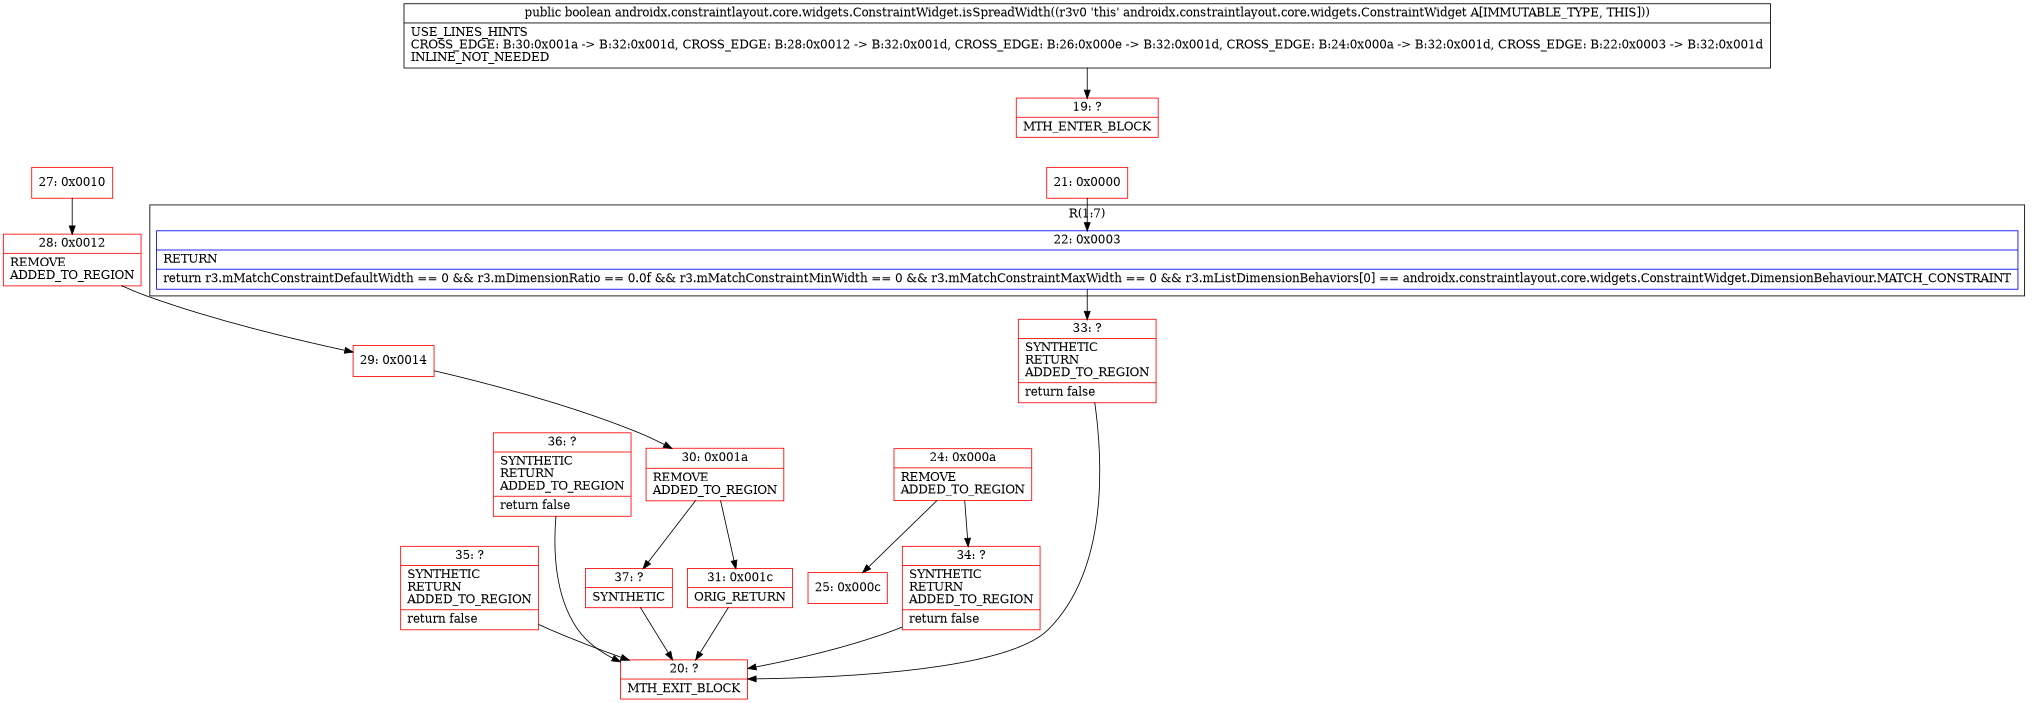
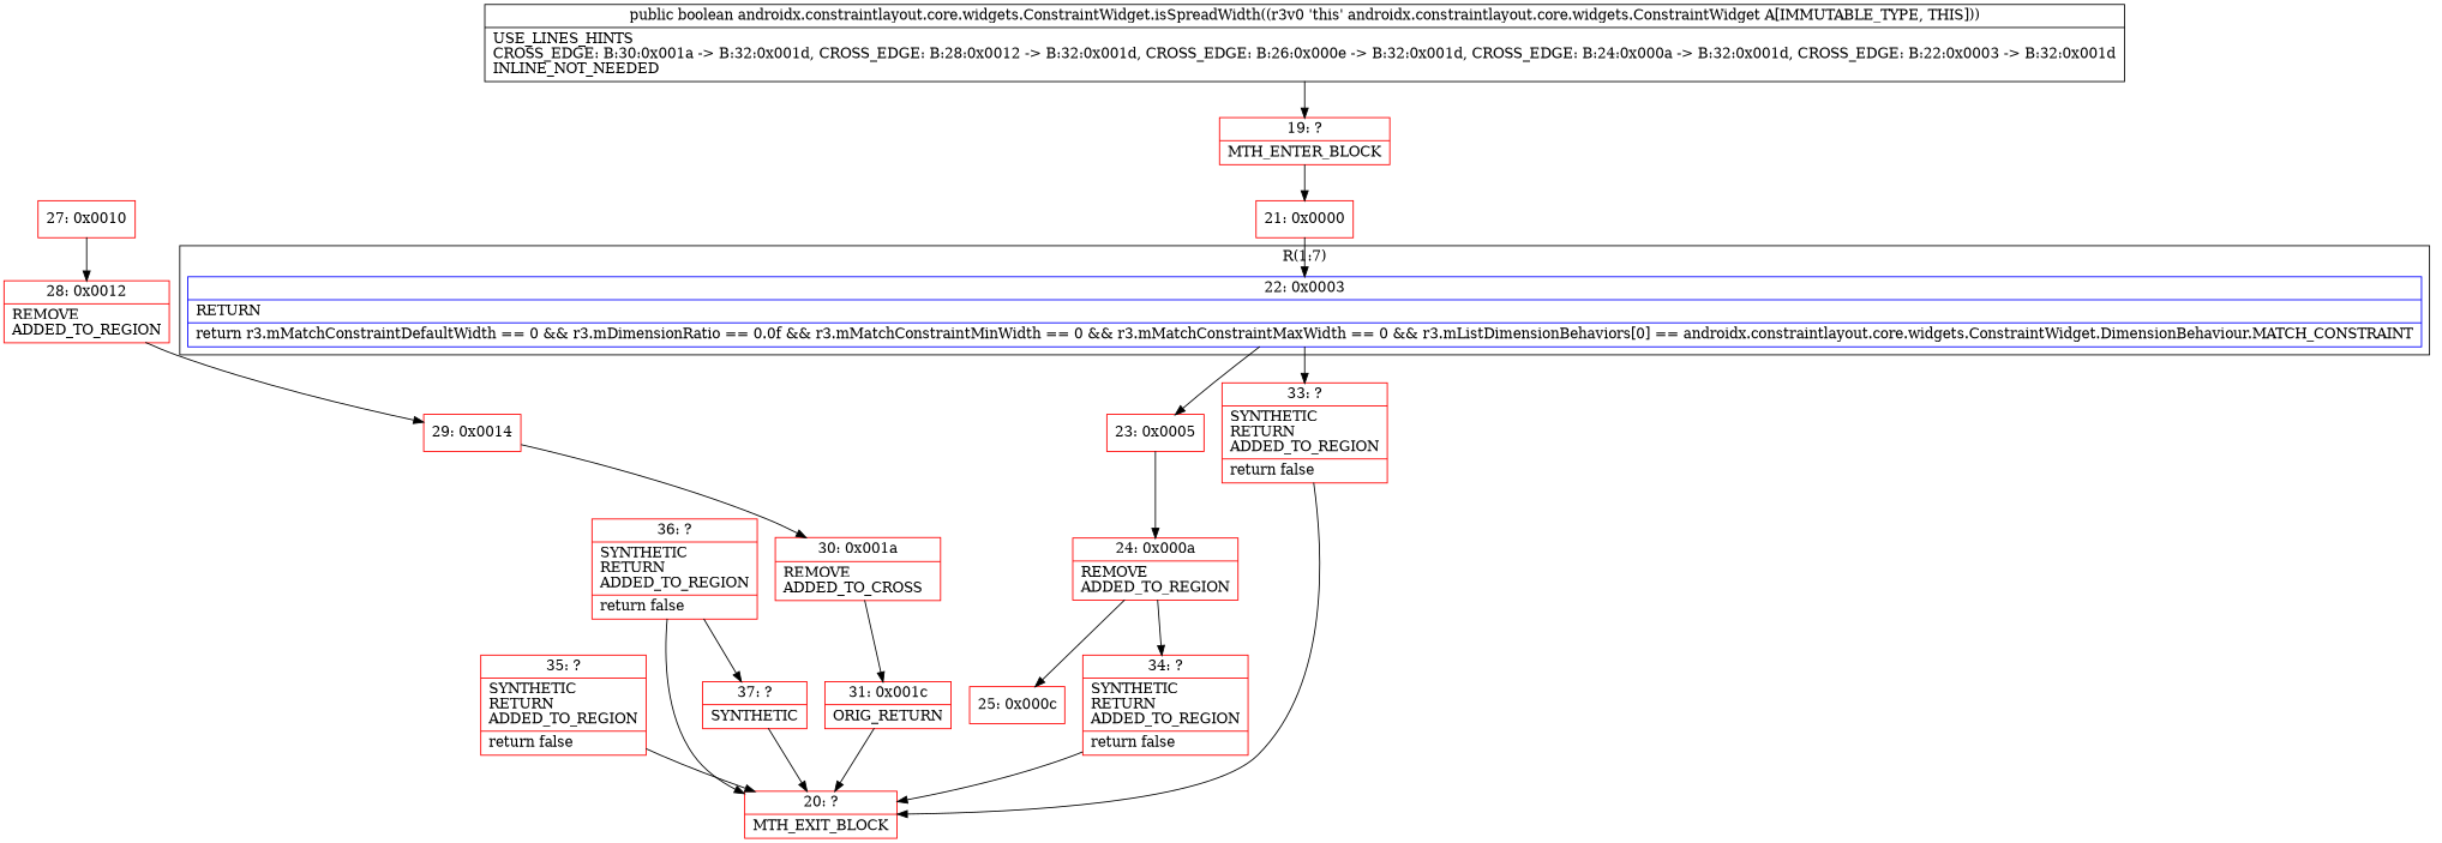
  digraph {
    node [color=red shape=record]
    n1 [color=blue label="{22\:\ 0x0003|RETURN\l|return r3.mMatchConstraintDefaultWidth == 0 && r3.mDimensionRatio == 0.0f && r3.mMatchConstraintMinWidth == 0 && r3.mMatchConstraintMaxWidth == 0 && r3.mListDimensionBehaviors[0] == androidx.constraintlayout.core.widgets.ConstraintWidget.DimensionBehaviour.MATCH_CONSTRAINT\l}"]
+   n2 [label="{23\:\ 0x0005}"]
    n3 [label="{33\:\ ?|SYNTHETIC\lRETURN\lADDED_TO_REGION\l|return false\l}"]
    n4 [label="{24\:\ 0x000a|REMOVE\lADDED_TO_REGION\l}"]
    n5 [label="{20\:\ ?|MTH_EXIT_BLOCK\l}"]
    n6 [label="{19\:\ ?|MTH_ENTER_BLOCK\l}"]
    n7 [label="{21\:\ 0x0000}"]
    n8 [label="{25\:\ 0x000c}"]
    n9 [label="{34\:\ ?|SYNTHETIC\lRETURN\lADDED_TO_REGION\l|return false\l}"]
    n10 [label="{27\:\ 0x0010}"]
    n11 [label="{28\:\ 0x0012|REMOVE\lADDED_TO_REGION\l}"]
    n12 [label="{35\:\ ?|SYNTHETIC\lRETURN\lADDED_TO_REGION\l|return false\l}"]
    n13 [label="{29\:\ 0x0014}"]
-   n14 [label="{30\:\ 0x001a|REMOVE\lADDED_TO_REGION\l}"]
+   n14 [label="{30\:\ 0x001a|REMOVE\lADDED_TO_CROSS\l}"]
    n15 [label="{36\:\ ?|SYNTHETIC\lRETURN\lADDED_TO_REGION\l|return false\l}"]
    n16 [label="{31\:\ 0x001c|ORIG_RETURN\l}"]
    n17 [label="{37\:\ ?|SYNTHETIC\l}"]
    n18 [label="{public boolean androidx.constraintlayout.core.widgets.ConstraintWidget.isSpreadWidth((r3v0 'this' androidx.constraintlayout.core.widgets.ConstraintWidget A[IMMUTABLE_TYPE, THIS]))  | USE_LINES_HINTS\lCROSS_EDGE: B:30:0x001a \-\> B:32:0x001d, CROSS_EDGE: B:28:0x0012 \-\> B:32:0x001d, CROSS_EDGE: B:26:0x000e \-\> B:32:0x001d, CROSS_EDGE: B:24:0x000a \-\> B:32:0x001d, CROSS_EDGE: B:22:0x0003 \-\> B:32:0x001d\lINLINE_NOT_NEEDED\l}" color=""]
    subgraph cluster_1 {
      label="R(1:7)"
      n1
    }
+   n1 -> n2
    n1 -> n3
+   n2 -> n4
    n3 -> n5
    n4 -> n8
    n4 -> n9
+   n6 -> n7
    n7 -> n1
    n9 -> n5
    n10 -> n11
    n11 -> n13
    n12 -> n5
    n13 -> n14
    n14 -> n16
-   n14 -> n17
+   n15 -> n17
    n15 -> n5
    n16 -> n5
    n17 -> n5
    n18 -> n6
  }
